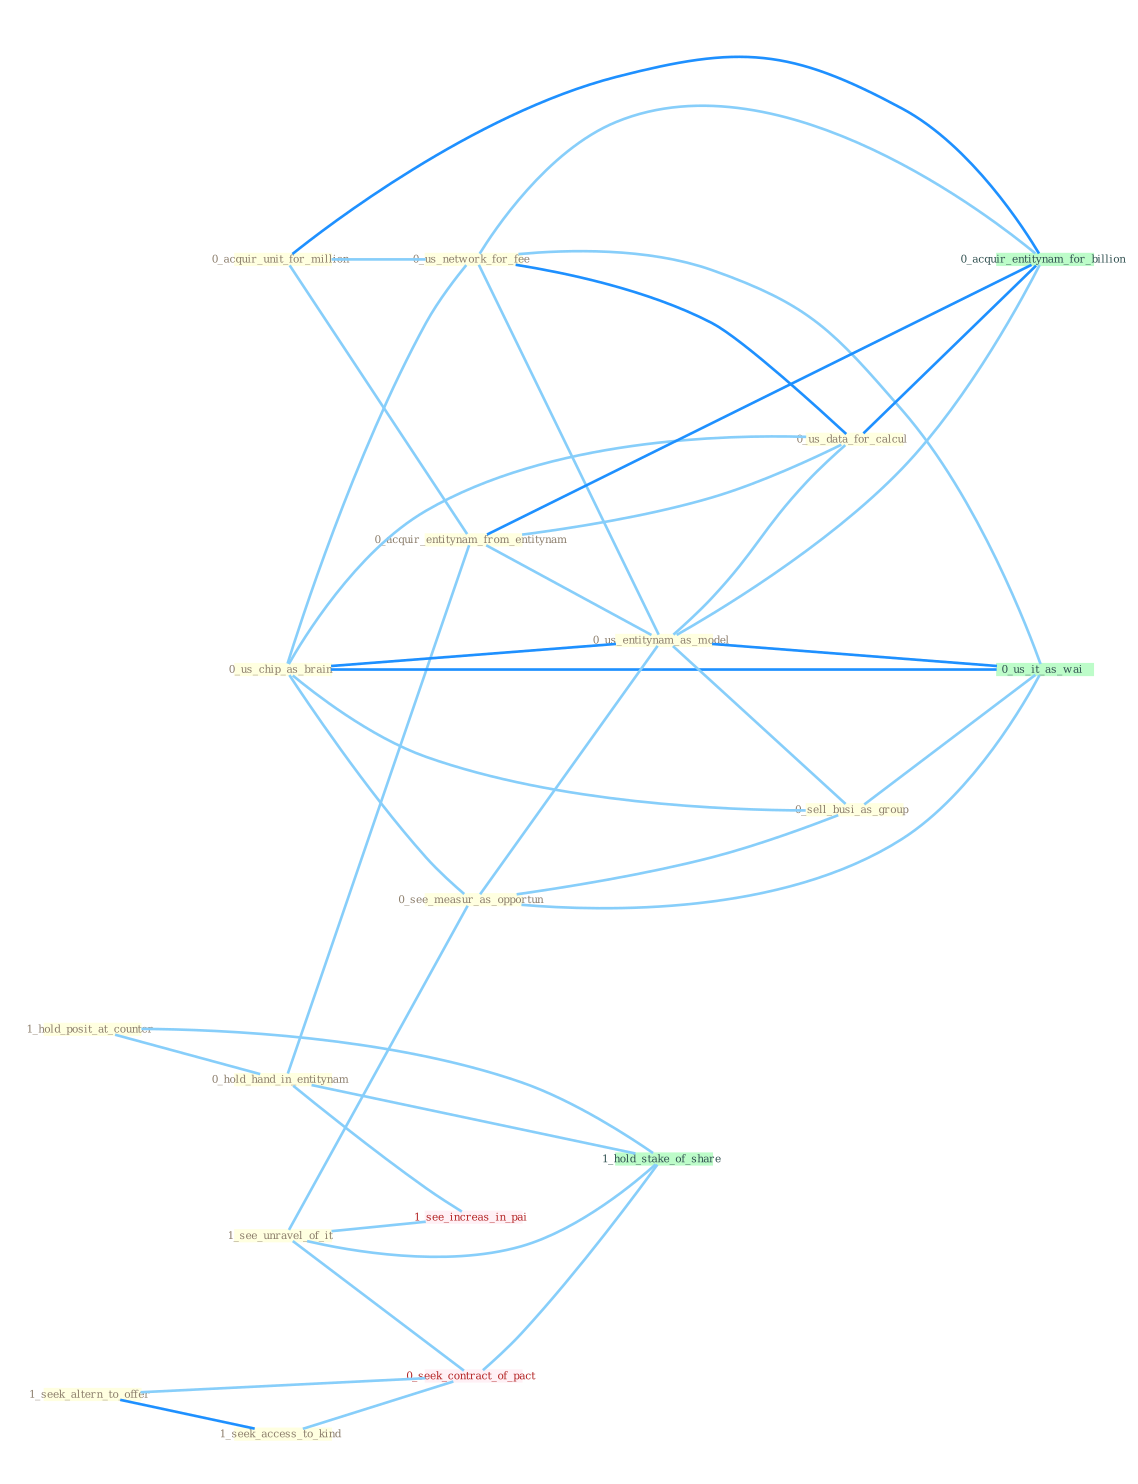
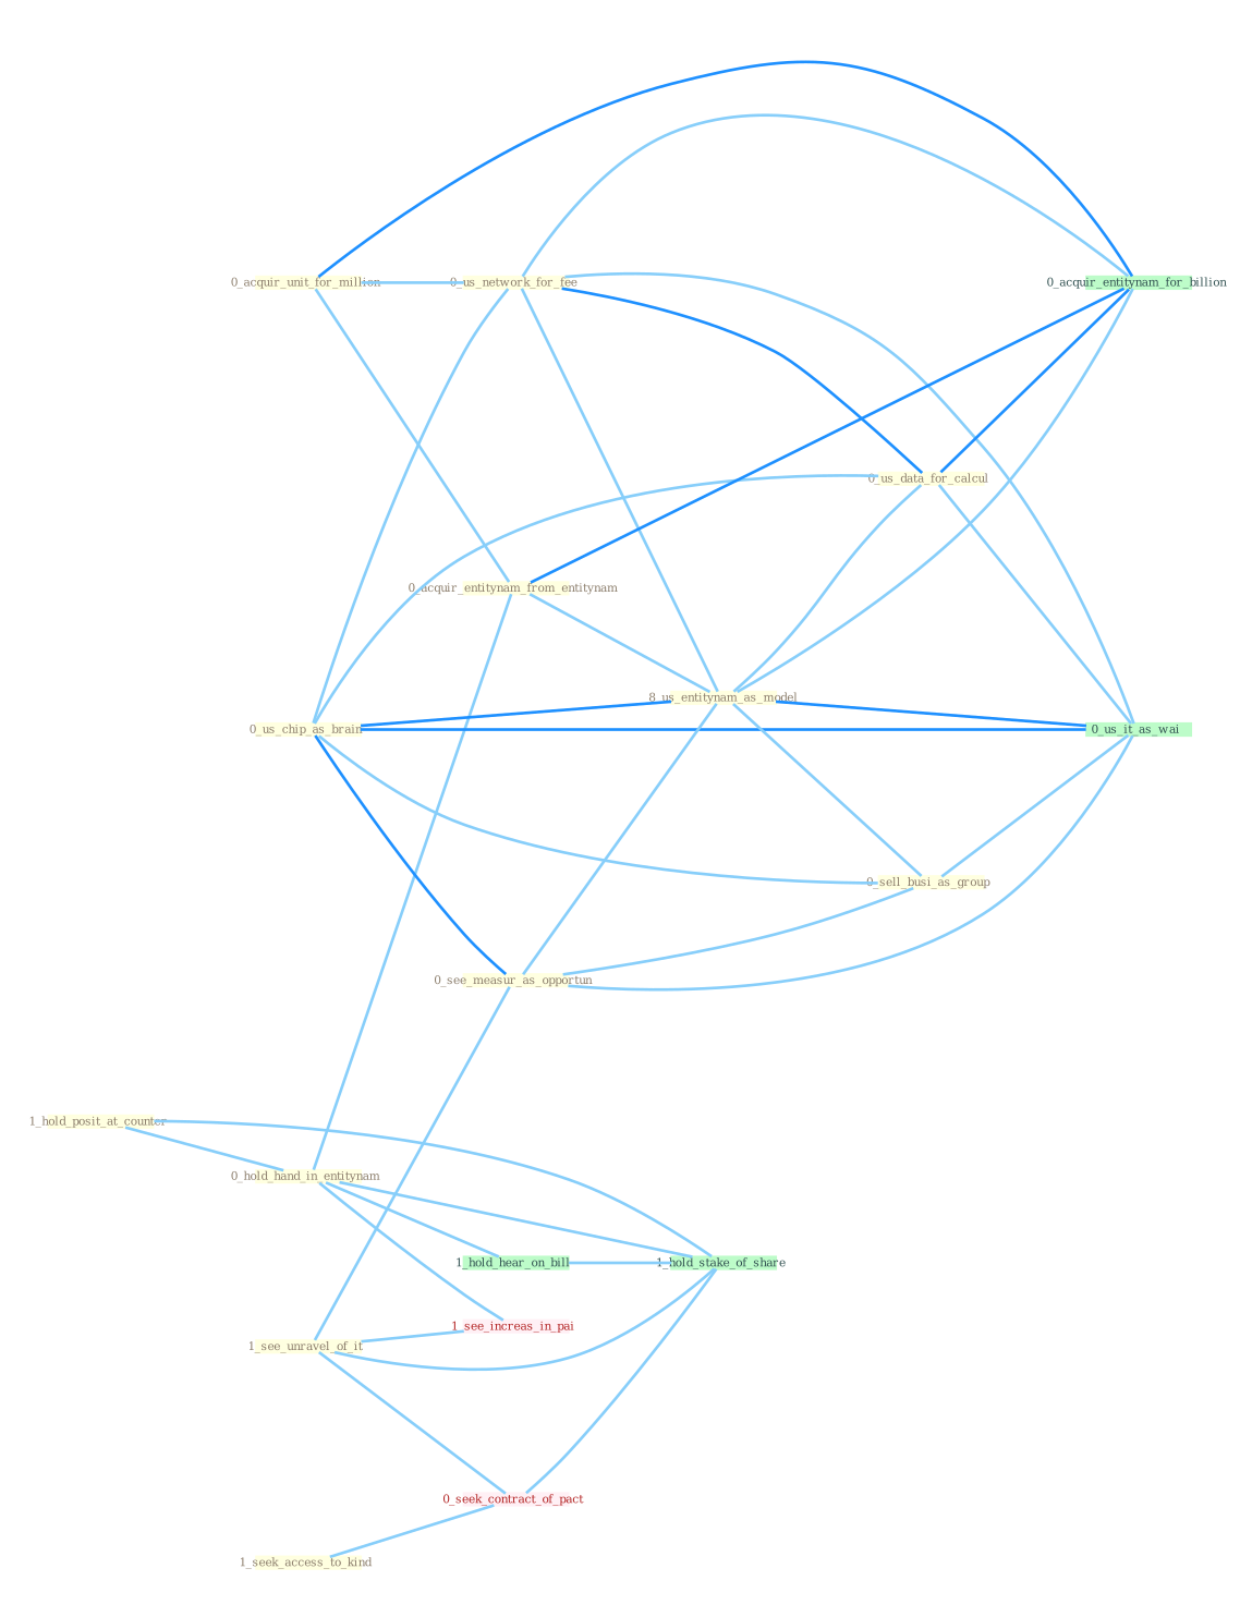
  graph {
    rankdir=LR
    node [color="#ffffe0" fixedsize=true fontcolor="#8b7d6b" fontsize=4 shape=polygon style=filled]
    edge [color="#87cefa" w=1]
    "1_hold_posit_at_counter " [height=.06 width=.5]
    "0_hold_hand_in_entitynam " [height=.06 width=.5]
    "0_us_chip_as_brain " [height=.06 width=.5]
    "1_see_unravel_of_it " [height=.06 width=.5]
-   "1_seek_altern_to_offer " [height=.06 width=.5]
    "1_seek_access_to_kind " [height=.06 width=.5]
    "0_acquir_unit_for_million " [height=.06 width=.5]
    "0_us_network_for_fee " [height=.06 width=.5]
    "0_acquir_entitynam_from_entitynam " [height=.06 width=.5]
    "0_see_measur_as_opportun " [height=.06 width=.5]
-   "0_us_entitynam_as_model " [height=.06 width=.5]
+   "0_us_entitynam_as_model " [height=.06 width=.5 label="8_us_entitynam_as_model"]
    "0_us_data_for_calcul " [height=.06 width=.5]
    "0_sell_busi_as_group " [height=.06 width=.5]
    "0_seek_contract_of_pact " [color="#fff0f5" fontcolor="#b22222" height=.06 width=.5]
    "1_see_increas_in_pai " [color="#fff0f5" fontcolor="#b22222" height=.06 width=.5]
    "1_hold_stake_of_share " [color="#BDFCC9" fontcolor="#2f4f4f" height=.06 width=.5]
+   "1_hold_hear_on_bill " [color="#BDFCC9" fontcolor="#2f4f4f" height=.06 width=.5]
    "0_us_it_as_wai " [color="#BDFCC9" fontcolor="#2f4f4f" height=.06 width=.5]
    "0_acquir_entitynam_for_billion " [color="#BDFCC9" fontcolor="#2f4f4f" height=.06 width=.5]
    subgraph sub_1 {
      "1_hold_posit_at_counter "
      "0_hold_hand_in_entitynam "
      "0_us_chip_as_brain "
      "1_see_unravel_of_it "
-     "1_seek_altern_to_offer "
      "1_seek_access_to_kind "
      "0_acquir_unit_for_million "
      "0_us_network_for_fee "
      "0_acquir_entitynam_from_entitynam "
      "0_see_measur_as_opportun "
      "0_us_entitynam_as_model "
      "0_us_data_for_calcul "
      "0_sell_busi_as_group "
    }
    subgraph sub_2 {
      "0_seek_contract_of_pact "
      "1_see_increas_in_pai "
    }
    "1_hold_posit_at_counter " -- "0_hold_hand_in_entitynam "
    "1_hold_posit_at_counter " -- "1_hold_stake_of_share "
    "0_hold_hand_in_entitynam " -- "0_acquir_entitynam_from_entitynam "
    "0_hold_hand_in_entitynam " -- "1_see_increas_in_pai "
    "0_hold_hand_in_entitynam " -- "1_hold_stake_of_share "
+   "0_hold_hand_in_entitynam " -- "1_hold_hear_on_bill "
    "0_us_chip_as_brain " -- "0_us_network_for_fee "
-   "0_us_chip_as_brain " -- "0_see_measur_as_opportun "
+   "0_us_chip_as_brain " -- "0_see_measur_as_opportun " [color="#1e90ff"]
    "0_us_chip_as_brain " -- "0_us_entitynam_as_model " [color="#1e90ff" w=2]
    "0_us_chip_as_brain " -- "0_us_data_for_calcul "
    "0_us_chip_as_brain " -- "0_sell_busi_as_group "
    "0_us_chip_as_brain " -- "0_us_it_as_wai " [color="#1e90ff" w=2]
    "1_see_unravel_of_it " -- "0_see_measur_as_opportun "
    "1_see_unravel_of_it " -- "0_seek_contract_of_pact "
    "1_see_unravel_of_it " -- "1_see_increas_in_pai "
    "1_see_unravel_of_it " -- "1_hold_stake_of_share "
-   "1_seek_altern_to_offer " -- "1_seek_access_to_kind " [color="#1e90ff" w=2]
-   "1_seek_altern_to_offer " -- "0_seek_contract_of_pact "
    "1_seek_access_to_kind " -- "0_seek_contract_of_pact "
    "0_acquir_unit_for_million " -- "0_us_network_for_fee "
    "0_acquir_unit_for_million " -- "0_acquir_entitynam_from_entitynam "
    "0_acquir_unit_for_million " -- "0_acquir_entitynam_for_billion " [color="#1e90ff" w=2]
    "0_us_network_for_fee " -- "0_us_entitynam_as_model "
    "0_us_network_for_fee " -- "0_us_data_for_calcul " [color="#1e90ff" w=2]
    "0_us_network_for_fee " -- "0_us_it_as_wai "
    "0_us_network_for_fee " -- "0_acquir_entitynam_for_billion "
    "0_acquir_entitynam_from_entitynam " -- "0_us_entitynam_as_model "
    "0_acquir_entitynam_from_entitynam " -- "0_acquir_entitynam_for_billion " [color="#1e90ff" w=2]
    "0_see_measur_as_opportun " -- "0_us_entitynam_as_model "
    "0_see_measur_as_opportun " -- "0_sell_busi_as_group "
    "0_see_measur_as_opportun " -- "0_us_it_as_wai "
    "0_us_entitynam_as_model " -- "0_us_data_for_calcul "
    "0_us_entitynam_as_model " -- "0_sell_busi_as_group "
    "0_us_entitynam_as_model " -- "0_us_it_as_wai " [color="#1e90ff" w=2]
    "0_us_entitynam_as_model " -- "0_acquir_entitynam_for_billion "
-   "0_us_data_for_calcul " -- "0_acquir_entitynam_from_entitynam "
+   "0_us_data_for_calcul " -- "0_us_it_as_wai "
    "0_us_data_for_calcul " -- "0_acquir_entitynam_for_billion " [color="#1e90ff"]
    "0_sell_busi_as_group " -- "0_us_it_as_wai "
    "0_seek_contract_of_pact " -- "1_hold_stake_of_share "
+   "1_hold_hear_on_bill " -- "1_hold_stake_of_share "
  }
